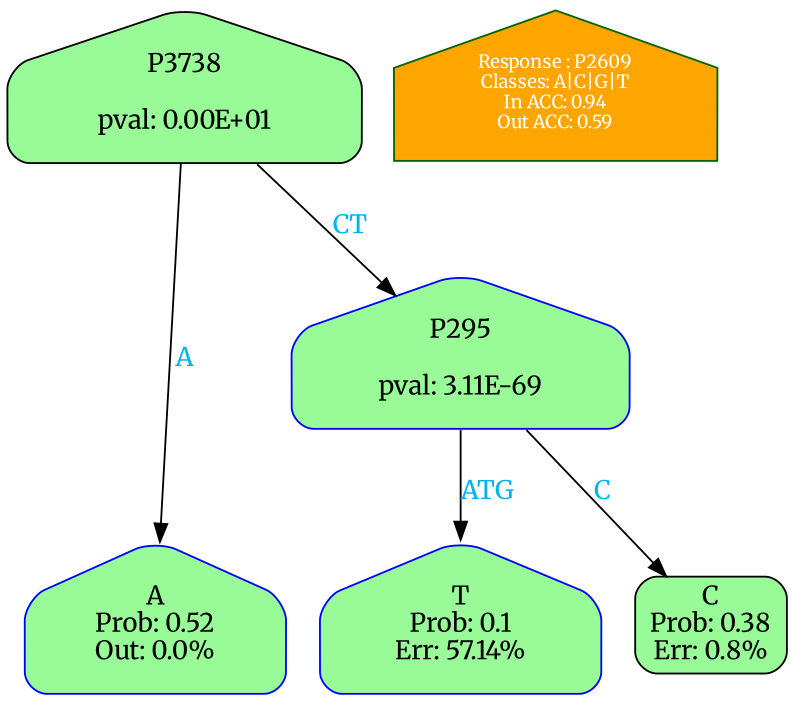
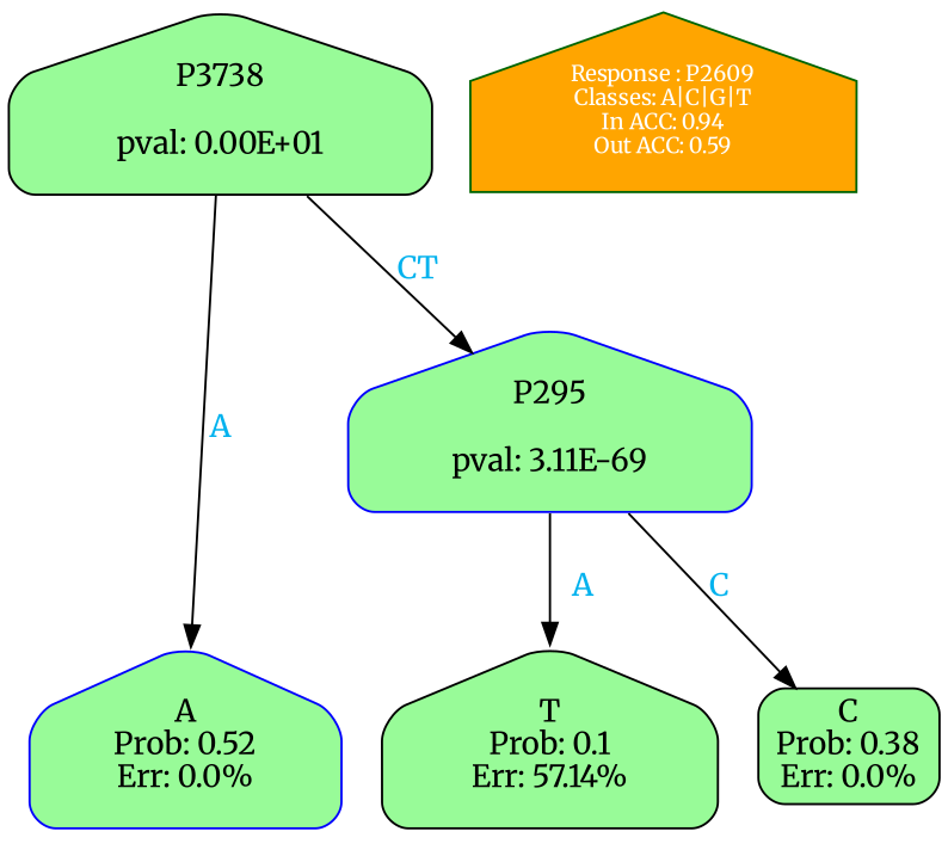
  digraph {
    fontname=Merriweather
    ranksep=equally
    splines=polylines
    node [color=blue fillcolor=palegreen fontname=Merriweather shape=house style="filled, rounded"]
    edge [color=black fontcolor=deepskyblue2 fontname=Merriweather]
-   n1 [label="A\nProb: 0.52\nOut: 0.0%"]
-   n2 [label="T\nProb: 0.1\nErr: 57.14%"]
-   n3 [color=black label="C\nProb: 0.38\nErr: 0.8%" shape=box]
+   n1 [label="A\nProb: 0.52\nErr: 0.0%"]
+   n2 [color=black label="T\nProb: 0.1\nErr: 57.14%"]
+   n3 [color=black label="C\nProb: 0.38\nErr: 0.0%" shape=box]
    n4 [align=left color=darkgreen fillcolor=orange fontcolor=white fontsize=10 label="Response : P2609\nClasses: A|C|G|T\nIn ACC: 0.94\nOut ACC: 0.59\n" style=filled]
    n5 [color=black label="P3738\n\npval: 0.00E+01"]
    n6 [label="P295\n\npval: 3.11E-69"]
    subgraph sub_1 {
      rank=same
      n1
      n2
      n3
    }
    subgraph sub_2 {
      rank=same
      n4
      n5
    }
    n5 -> n1 [label=A]
    n5 -> n6 [label=CT]
-   n6 -> n2 [label=ATG]
+   n6 -> n2 [label=A]
    n6 -> n3 [label=C]
  }
